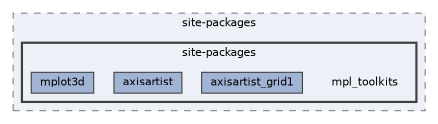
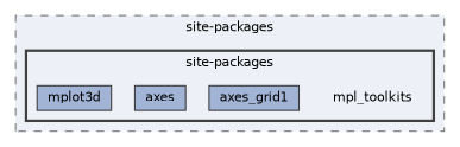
  digraph {
    compound=true
    node [fontname=Helvetica fontsize=10 shape=box color=grey25 fillcolor="#a2b4d6" style=filled]
    n1 [height=0.2 label=mpl_toolkits shape=plaintext width=0.4 color="" fillcolor="" style=""]
-   n2 [height=0.2 label=axisartist_grid1 width=0.4]
-   n3 [height=0.2 label=axisartist width=0.4]
+   n2 [height=0.2 label=axes_grid1 width=0.4]
+   n3 [height=0.2 label=axes width=0.4]
    n4 [height=0.2 label=mplot3d width=0.4]
    subgraph cluster_1 {
      bgcolor="#edf0f7"
      fontname=Helvetica
      fontsize=10
      label="site-packages"
      pencolor=grey50
      style="filled,dashed"
      subgraph cluster_2 {
        bgcolor="#edf0f7"
        fontname=Helvetica
        fontsize=10
        pencolor=grey25
        style="filled,bold"
        n1
        n2
        n3
        n4
      }
    }
  }
